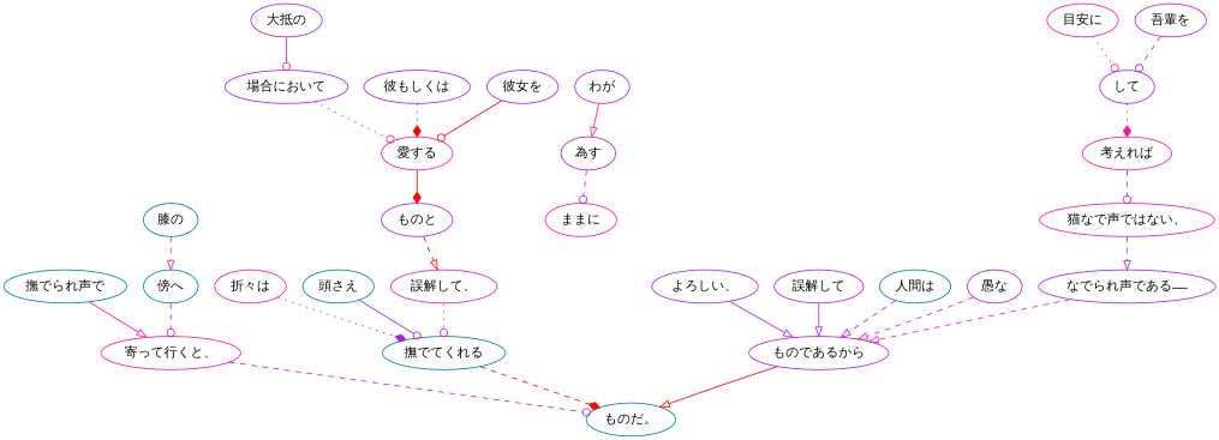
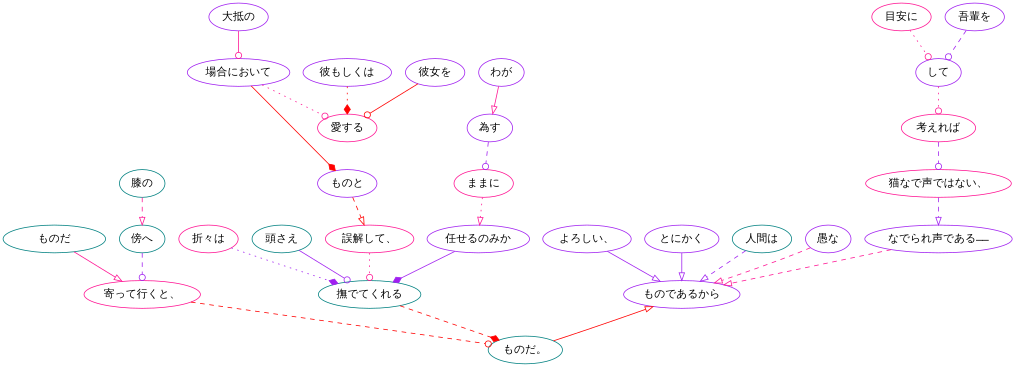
  digraph {
    fontname="Source Code Pro"
    node [color=purple fontname="Source Code Pro"]
    edge [arrowhead=odot color=purple fontname="Source Code Pro" style=dashed]
    n1 [label="吾輩を"]
    n2 [label="して"]
    n3 [color=deeppink label="考えれば"]
    n4 [color=deeppink label="目安に"]
    n5 [color=deeppink label="猫なで声ではない、"]
    n6 [label="なでられ声である——"]
    n7 [label="ものであるから"]
    n8 [color=teal label="ものだ。"]
    n9 [label="よろしい、"]
-   n10 [label="誤解して"]
+   n10 [label="とにかく"]
    n11 [color=teal label="人間は"]
    n12 [label="愚な"]
-   n13 [color=teal label="撫でられ声で"]
+   n13 [color=teal label="ものだ"]
    n14 [color=deeppink label="寄って行くと、"]
    n15 [color=teal label="膝の"]
    n16 [color=teal label="傍へ"]
    n17 [label="大抵の"]
    n18 [label="場合において"]
    n19 [color=deeppink label="愛する"]
    n20 [label="ものと"]
    n21 [label="彼もしくは"]
    n22 [label="彼女を"]
    n23 [color=deeppink label="誤解して、"]
    n24 [color=teal label="撫でてくれる"]
    n25 [label="わが"]
    n26 [label="為す"]
    n27 [color=deeppink label="ままに"]
+   n28 [label="任せるのみか"]
    n29 [color=deeppink label="折々は"]
    n30 [color=teal label="頭さえ"]
    n1 -> n2
-   n2 -> n3 [arrowhead=diamond color=deeppink style=dotted]
+   n2 -> n3 [color=deeppink style=dotted]
    n3 -> n5
    n4 -> n2 [color=deeppink style=dotted]
    n5 -> n6 [arrowhead=onormal]
    n6 -> n7 [arrowhead=onormal color=deeppink]
-   n7 -> n8 [arrowhead=onormal color=red style=solid]
+   n8 -> n7 [arrowhead=onormal color=red style=solid]
    n9 -> n7 [arrowhead=onormal style=solid]
    n10 -> n7 [arrowhead=onormal style=solid]
    n11 -> n7 [arrowhead=onormal]
    n12 -> n7 [arrowhead=onormal color=deeppink]
    n13 -> n14 [arrowhead=onormal color=deeppink style=solid]
-   n14 -> n8
+   n14 -> n8 [color=red]
    n15 -> n16 [arrowhead=onormal color=deeppink]
    n16 -> n14
    n17 -> n18 [color=deeppink style=solid]
    n18 -> n19 [color=deeppink style=dotted]
-   n19 -> n20 [arrowhead=diamond color=red style=solid]
+   n18 -> n20 [arrowhead=diamond color=red style=solid]
    n20 -> n23 [arrowhead=onormal color=red]
    n21 -> n19 [arrowhead=diamond color=red style=dotted]
    n22 -> n19 [color=red style=solid]
    n23 -> n24 [color=deeppink style=dotted]
    n24 -> n8 [arrowhead=diamond color=red]
    n25 -> n26 [arrowhead=onormal color=deeppink style=solid]
    n26 -> n27
+   n27 -> n28 [arrowhead=onormal color=deeppink style=dotted]
+   n28 -> n24 [arrowhead=diamond style=solid]
    n29 -> n24 [arrowhead=diamond style=dotted]
    n30 -> n24 [style=solid]
  }
